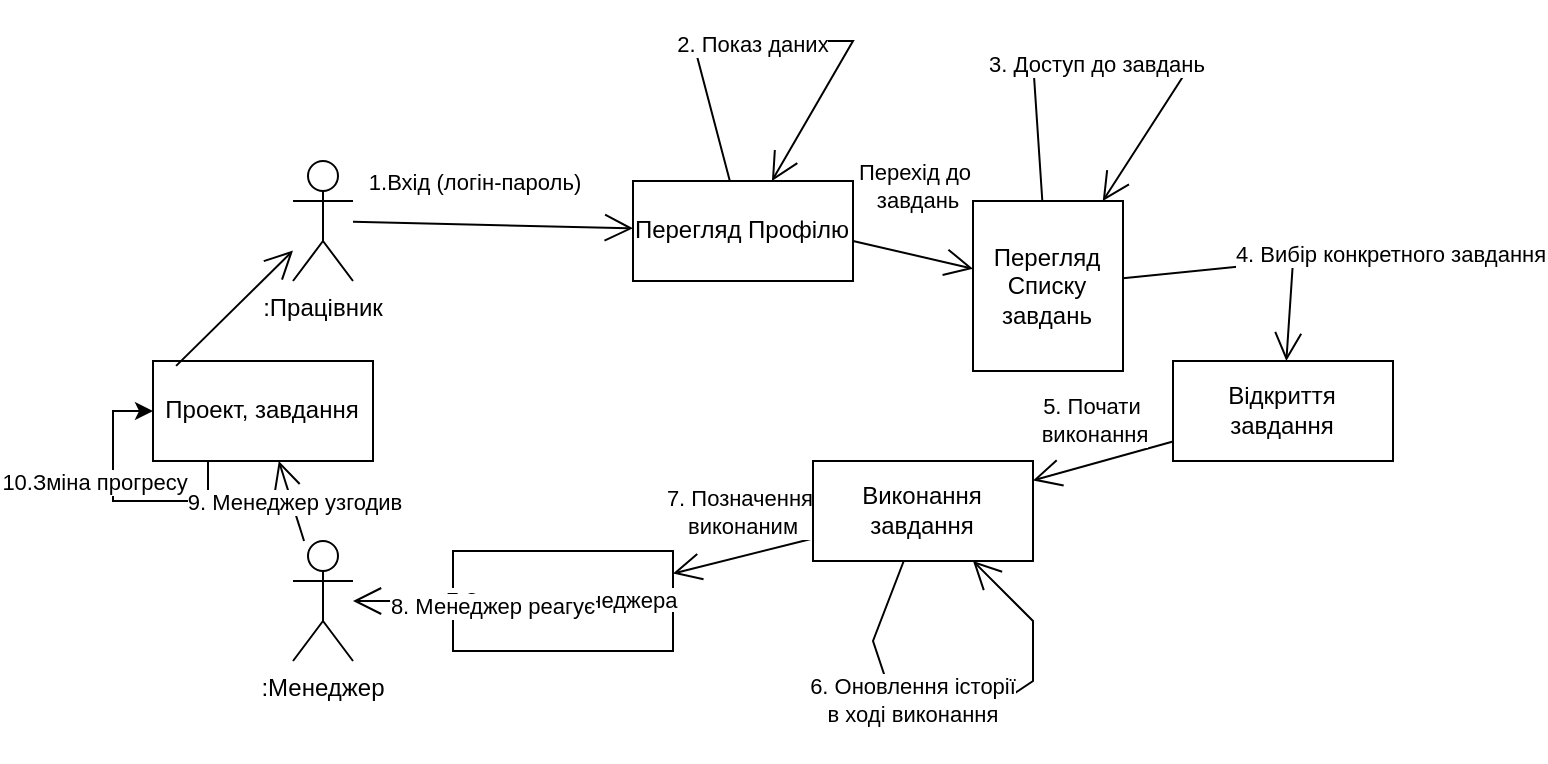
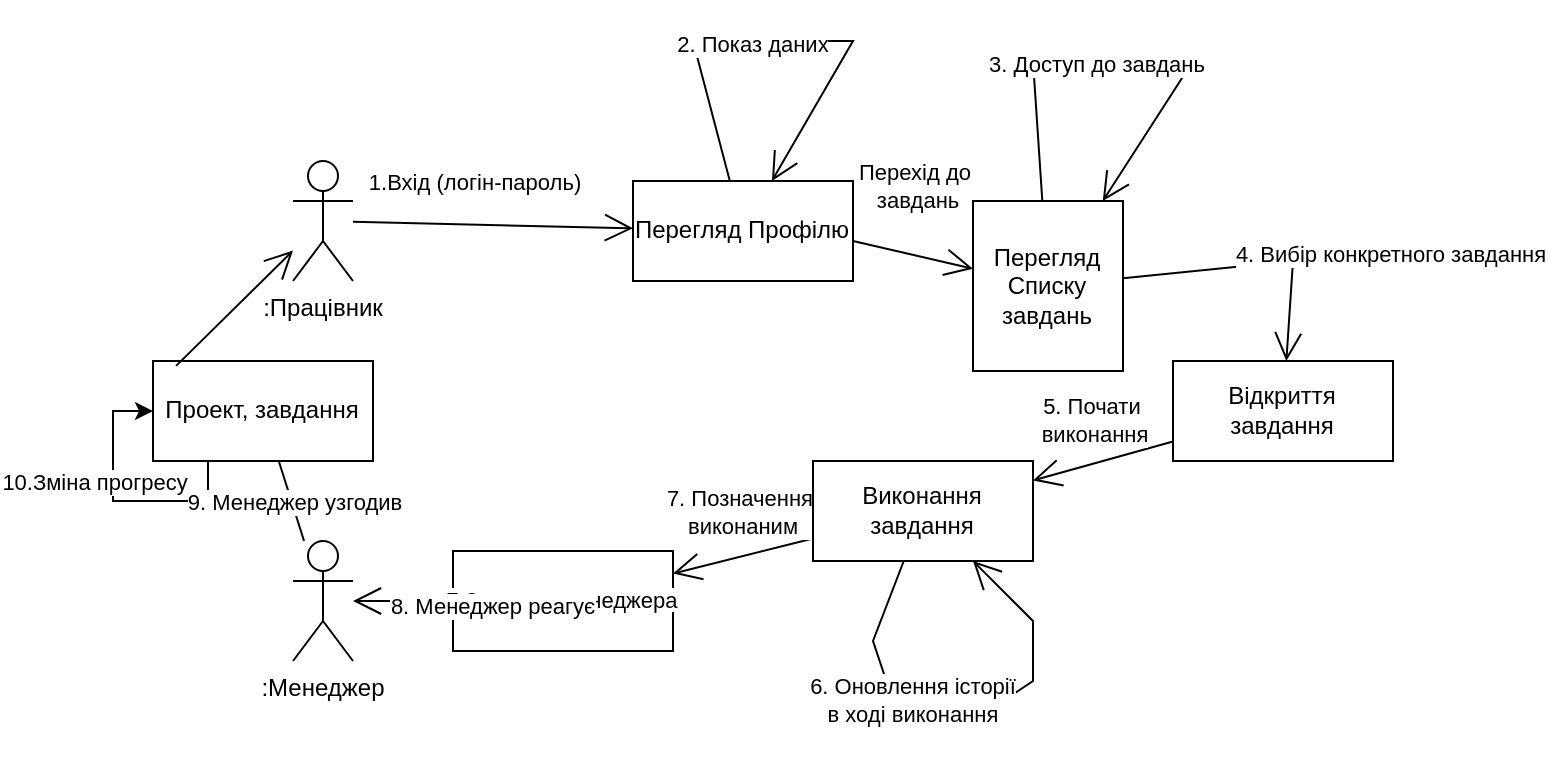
  <mxCell id="0" />
  <mxCell id="1" parent="0" />
  <mxCell id="2" value=":Працівник" style="shape=umlActor;verticalLabelPosition=bottom;verticalAlign=top;html=1;outlineConnect=0;" vertex="1" parent="1"><mxGeometry x="110" y="80" width="30" height="60" as="geometry" /></mxCell>
  <mxCell id="3" value="Перегляд Профілю" style="html=1;whiteSpace=wrap;" vertex="1" parent="1"><mxGeometry x="280" y="90" width="110" height="50" as="geometry" /></mxCell>
  <mxCell id="4" value="" style="endArrow=open;endFill=1;endSize=12;html=1;rounded=0;" edge="1" parent="1" source="23" target="24"><mxGeometry width="160" relative="1" as="geometry"><mxPoint x="240" y="310" as="sourcePoint" /><mxPoint x="400" y="310" as="targetPoint" /></mxGeometry></mxCell>
  <mxCell id="5" value="7. Позначення&amp;nbsp;&lt;div&gt;виконаним&lt;/div&gt;" style="edgeLabel;html=1;align=center;verticalAlign=middle;resizable=0;points=[];" vertex="1" connectable="0" parent="4"><mxGeometry x="0.353" relative="1" as="geometry"><mxPoint x="12" y="-25" as="offset" /></mxGeometry></mxCell>
  <mxCell id="6" value="" style="endArrow=open;endFill=1;endSize=12;html=1;rounded=0;" edge="1" parent="1" source="2" target="3"><mxGeometry width="160" relative="1" as="geometry"><mxPoint x="290" y="240" as="sourcePoint" /><mxPoint x="450" y="240" as="targetPoint" /></mxGeometry></mxCell>
  <mxCell id="7" value="1.Вхід (логін-пароль)" style="edgeLabel;html=1;align=center;verticalAlign=middle;resizable=0;points=[];" vertex="1" connectable="0" parent="6"><mxGeometry x="-0.434" y="2" relative="1" as="geometry"><mxPoint x="20" y="-19" as="offset" /></mxGeometry></mxCell>
  <mxCell id="8" value="" style="endArrow=open;endFill=1;endSize=12;html=1;rounded=0;" edge="1" parent="1" source="3" target="3"><mxGeometry width="160" relative="1" as="geometry"><mxPoint x="290" y="90" as="sourcePoint" /><mxPoint x="450" y="90" as="targetPoint" /><Array as="points"><mxPoint x="310" y="20" /><mxPoint x="390" y="20" /></Array></mxGeometry></mxCell>
  <mxCell id="9" value="2. Показ даних" style="edgeLabel;html=1;align=center;verticalAlign=middle;resizable=0;points=[];" vertex="1" connectable="0" parent="8"><mxGeometry x="-0.124" y="-1" relative="1" as="geometry"><mxPoint as="offset" /></mxGeometry></mxCell>
  <mxCell id="10" value="Перегляд Списку завдань" style="html=1;whiteSpace=wrap;" vertex="1" parent="1"><mxGeometry x="450" y="100" width="75" height="85" as="geometry" /></mxCell>
  <mxCell id="11" value="" style="endArrow=open;endFill=1;endSize=12;html=1;rounded=0;" edge="1" parent="1" source="10" target="10"><mxGeometry width="160" relative="1" as="geometry"><mxPoint x="460" y="100" as="sourcePoint" /><mxPoint x="620" y="100" as="targetPoint" /><Array as="points"><mxPoint x="480" y="30" /><mxPoint x="560" y="30" /></Array></mxGeometry></mxCell>
  <mxCell id="12" value="3. Доступ до завдань" style="edgeLabel;html=1;align=center;verticalAlign=middle;resizable=0;points=[];" vertex="1" connectable="0" parent="11"><mxGeometry x="-0.124" y="-1" relative="1" as="geometry"><mxPoint as="offset" /></mxGeometry></mxCell>
  <mxCell id="13" value="" style="endArrow=open;endFill=1;endSize=12;html=1;rounded=0;" edge="1" parent="1" target="10"><mxGeometry width="160" relative="1" as="geometry"><mxPoint x="390" y="120" as="sourcePoint" /><mxPoint x="550" y="120" as="targetPoint" /></mxGeometry></mxCell>
  <mxCell id="14" value="Перехід до&lt;div&gt;&amp;nbsp;завдань&lt;/div&gt;" style="edgeLabel;html=1;align=center;verticalAlign=middle;resizable=0;points=[];" vertex="1" connectable="0" parent="13"><mxGeometry x="-0.49" y="1" relative="1" as="geometry"><mxPoint x="15" y="-30" as="offset" /></mxGeometry></mxCell>
  <mxCell id="15" value=":Менеджер" style="shape=umlActor;verticalLabelPosition=bottom;verticalAlign=top;html=1;" vertex="1" parent="1"><mxGeometry x="110" y="270" width="30" height="60" as="geometry" /></mxCell>
  <mxCell id="16" value="Проект, завдання" style="html=1;whiteSpace=wrap;" vertex="1" parent="1"><mxGeometry x="40" y="180" width="110" height="50" as="geometry" /></mxCell>
  <mxCell id="17" style="edgeStyle=orthogonalEdgeStyle;rounded=0;orthogonalLoop=1;jettySize=auto;html=1;exitX=0.25;exitY=1;exitDx=0;exitDy=0;entryX=0;entryY=0.5;entryDx=0;entryDy=0;" edge="1" parent="1" source="16" target="16"><mxGeometry relative="1" as="geometry"><Array as="points"><mxPoint x="68" y="250" /><mxPoint x="20" y="250" /><mxPoint x="20" y="205" /></Array></mxGeometry></mxCell>
  <mxCell id="18" value="10.Зміна прогресу" style="edgeLabel;html=1;align=center;verticalAlign=middle;resizable=0;points=[];" vertex="1" connectable="0" parent="17"><mxGeometry x="0.137" y="1" relative="1" as="geometry"><mxPoint x="-9" y="-2" as="offset" /></mxGeometry></mxCell>
- <mxCell id="19" value="" style="endArrow=open;endFill=1;endSize=12;html=1;rounded=0;" edge="1" parent="1" source="15" target="16"><mxGeometry width="160" relative="1" as="geometry"><mxPoint x="250" y="180" as="sourcePoint" /><mxPoint x="410" y="180" as="targetPoint" /></mxGeometry></mxCell>
+ <mxCell id="19" value="" style="endArrow=none;endFill=1;endSize=12;html=1;rounded=0;" edge="1" parent="1" source="15" target="16"><mxGeometry width="160" relative="1" as="geometry"><mxPoint x="250" y="180" as="sourcePoint" /><mxPoint x="410" y="180" as="targetPoint" /></mxGeometry></mxCell>
  <mxCell id="20" value="9. Менеджер узгодив" style="edgeLabel;html=1;align=center;verticalAlign=middle;resizable=0;points=[];" vertex="1" connectable="0" parent="19"><mxGeometry x="-0.029" y="-1" relative="1" as="geometry"><mxPoint as="offset" /></mxGeometry></mxCell>
  <mxCell id="21" value="" style="endArrow=open;endFill=1;endSize=12;html=1;rounded=0;exitX=0.105;exitY=0.049;exitDx=0;exitDy=0;exitPerimeter=0;" edge="1" parent="1" source="16" target="2"><mxGeometry width="160" relative="1" as="geometry"><mxPoint x="126" y="280" as="sourcePoint" /><mxPoint x="113" y="240" as="targetPoint" /></mxGeometry></mxCell>
  <mxCell id="22" value="Відкриття завдання" style="html=1;whiteSpace=wrap;" vertex="1" parent="1"><mxGeometry x="550" y="180" width="110" height="50" as="geometry" /></mxCell>
  <mxCell id="23" value="Виконання завдання" style="html=1;whiteSpace=wrap;" vertex="1" parent="1"><mxGeometry x="370" y="230" width="110" height="50" as="geometry" /></mxCell>
  <mxCell id="24" value="&lt;span style=&quot;font-size: 11px; text-wrap: nowrap; background-color: rgb(255, 255, 255);&quot;&gt;7.Запит до менеджера&lt;/span&gt;" style="html=1;whiteSpace=wrap;" vertex="1" parent="1"><mxGeometry x="190" y="275" width="110" height="50" as="geometry" /></mxCell>
  <mxCell id="25" value="" style="endArrow=open;endFill=1;endSize=12;html=1;rounded=0;" edge="1" parent="1" source="23" target="23"><mxGeometry width="160" relative="1" as="geometry"><mxPoint x="470" y="200" as="sourcePoint" /><mxPoint x="630" y="200" as="targetPoint" /><Array as="points"><mxPoint x="400" y="320" /><mxPoint x="410" y="350" /><mxPoint x="450" y="360" /><mxPoint x="480" y="340" /><mxPoint x="480" y="310" /></Array></mxGeometry></mxCell>
  <mxCell id="26" value="6. Оновлення історії&lt;br&gt;в ході виконання" style="edgeLabel;html=1;align=center;verticalAlign=middle;resizable=0;points=[];" vertex="1" connectable="0" parent="25"><mxGeometry x="-0.254" y="3" relative="1" as="geometry"><mxPoint as="offset" /></mxGeometry></mxCell>
  <mxCell id="27" value="" style="endArrow=open;endFill=1;endSize=12;html=1;rounded=0;" edge="1" parent="1" source="22" target="23"><mxGeometry width="160" relative="1" as="geometry"><mxPoint x="570" y="300" as="sourcePoint" /><mxPoint x="730" y="300" as="targetPoint" /></mxGeometry></mxCell>
  <mxCell id="28" value="5. Почати&amp;nbsp;&lt;div&gt;виконання&lt;/div&gt;" style="edgeLabel;html=1;align=center;verticalAlign=middle;resizable=0;points=[];" vertex="1" connectable="0" parent="27"><mxGeometry x="0.389" relative="1" as="geometry"><mxPoint x="9" y="-24" as="offset" /></mxGeometry></mxCell>
  <mxCell id="29" value="" style="endArrow=open;endFill=1;endSize=12;html=1;rounded=0;" edge="1" parent="1" source="10" target="22"><mxGeometry width="160" relative="1" as="geometry"><mxPoint x="600" y="120" as="sourcePoint" /><mxPoint x="760" y="120" as="targetPoint" /><Array as="points"><mxPoint x="610" y="130" /></Array></mxGeometry></mxCell>
  <mxCell id="30" value="4. Вибір конкретного завдання" style="edgeLabel;html=1;align=center;verticalAlign=middle;resizable=0;points=[];" vertex="1" connectable="0" parent="29"><mxGeometry x="0.245" y="1" relative="1" as="geometry"><mxPoint x="50" y="-3" as="offset" /></mxGeometry></mxCell>
  <mxCell id="31" value="" style="endArrow=open;endFill=1;endSize=12;html=1;rounded=0;" edge="1" parent="1" source="24" target="15"><mxGeometry width="160" relative="1" as="geometry"><mxPoint x="170" y="300" as="sourcePoint" /><mxPoint x="330" y="300" as="targetPoint" /></mxGeometry></mxCell>
  <mxCell id="32" value="8. Менеджер реагує" style="edgeLabel;html=1;align=center;verticalAlign=middle;resizable=0;points=[];" vertex="1" connectable="0" parent="31"><mxGeometry x="0.241" y="2" relative="1" as="geometry"><mxPoint x="50" as="offset" /></mxGeometry></mxCell>
